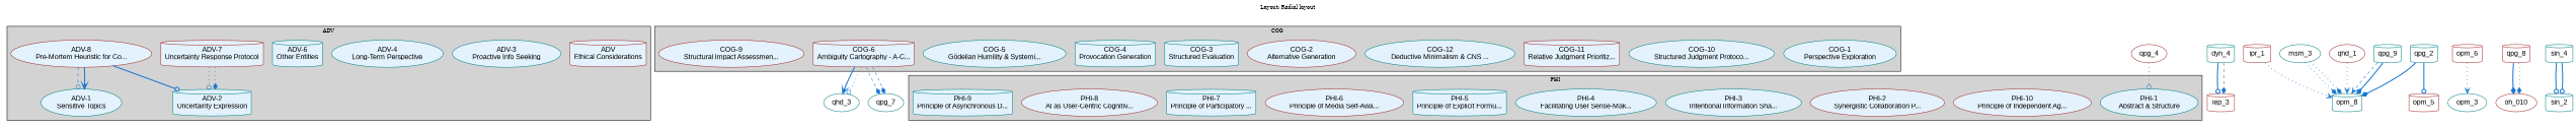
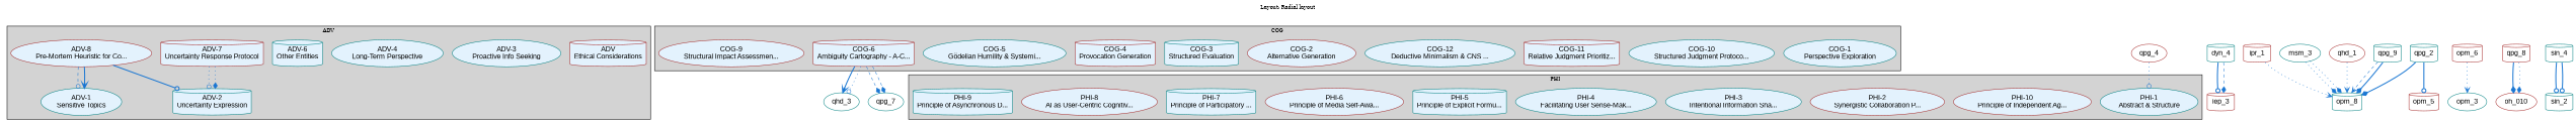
  digraph {
    fontsize=10
    label="Layout: Radial layout"
    labelloc=t
    rankdir=TB
    node [color=teal fillcolor="#E3F2FD" fontname=Arial shape=ellipse style=filled]
    edge [arrowhead=diamond color="#1976D2" fontname=Arial style=dotted]
    n1 [color=brown label="ADV\nEthical Considerations" shape=cylinder]
    n2 [label="ADV-1\nSensitive Topics"]
    n3 [label="ADV-2\nUncertainty Expression" shape=cylinder]
    n4 [label="ADV-3\nProactive Info Seeking"]
    n5 [label="ADV-4\nLong-Term Perspective"]
    n6 [label="ADV-6\nOther Entities" shape=cylinder]
    n7 [color=brown label="ADV-7\nUncertainty Response Protocol" shape=cylinder]
    n8 [color=brown label="ADV-8\nPre-Mortem Heuristic for Co..."]
    n9 [label="COG-1\nPerspective Exploration"]
    n10 [label="COG-10\nStructured Judgment Protoco..."]
    n11 [color=brown label="COG-11\nRelative Judgment Prioritiz..." shape=cylinder]
    n12 [label="COG-12\nDeductive Minimalism & CNS ..."]
    n13 [color=brown label="COG-2\nAlternative Generation"]
    n14 [label="COG-3\nStructured Evaluation" shape=cylinder]
-   n15 [label="COG-4\nProvocation Generation" shape=cylinder]
+   n15 [color=brown label="COG-4\nProvocation Generation" shape=cylinder]
    n16 [label="COG-5\nGödelian Humility & Systemi..."]
    n17 [color=brown label="COG-6\nAmbiguity Cartography - A-C..." shape=cylinder]
    n18 [color=brown label="COG-9\nStructural Impact Assessmen..."]
    n19 [label="PHI-1\nAbstract & Structure"]
    n20 [color=brown label="PHI-10\nPrinciple of Independent Ag..."]
    n21 [color=brown label="PHI-2\nSynergistic Collaboration P..."]
    n22 [label="PHI-3\nIntentional Information Sha..."]
    n23 [label="PHI-4\nFacilitating User Sense-Mak..."]
    n24 [label="PHI-5\nPrinciple of Explicit Formu..." shape=cylinder]
    n25 [color=brown label="PHI-6\nPrinciple of Media Self-Awa..."]
    n26 [label="PHI-7\nPrinciple of Participatory ..." shape=cylinder]
    n27 [color=brown label="PHI-8\nAI as User-Centric Cognitiv..."]
    n28 [label="PHI-9\nPrinciple of Asynchronous D..." shape=cylinder]
    qhd_3 [fillcolor="" style=""]
    qpg_7 [fillcolor="" style=""]
    dyn_4 [shape=cylinder fillcolor="" style=""]
    iep_3 [color=brown shape=cylinder fillcolor="" style=""]
    ipr_1 [color=brown shape=cylinder fillcolor="" style=""]
    opm_8 [shape=cylinder fillcolor="" style=""]
    msm_3 [fillcolor="" style=""]
    opm_6 [color=brown shape=cylinder fillcolor="" style=""]
    opm_3 [fillcolor="" style=""]
    qhd_1 [color=brown fillcolor="" style=""]
    qpg_2 [shape=cylinder fillcolor="" style=""]
    opm_5 [color=brown shape=cylinder fillcolor="" style=""]
    qpg_4 [color=brown fillcolor="" style=""]
    qpg_8 [color=brown shape=cylinder fillcolor="" style=""]
    oh_010 [color=brown fillcolor="" style=""]
    qpg_9 [shape=cylinder fillcolor="" style=""]
    sin_4 [shape=cylinder fillcolor="" style=""]
    sin_2 [shape=cylinder fillcolor="" style=""]
    subgraph cluster_1 {
      fillcolor=lightgrey
      label=ADV
      style=filled
      n1
      n2
      n3
      n4
      n5
      n6
      n7
      n8
    }
    subgraph cluster_2 {
      fillcolor=lightgrey
      label=COG
      style=filled
      n9
      n10
      n11
      n12
      n13
      n14
      n15
      n16
      n17
      n18
    }
    subgraph cluster_3 {
      fillcolor=lightgrey
      label=PHI
      style=filled
      n19
      n20
      n21
      n22
      n23
      n24
      n25
      n26
      n27
      n28
    }
    n7 -> n3 [arrowhead=odot]
    n7 -> n3
    n8 -> n2 [arrowhead=odot style=dashed]
    n8 -> n2 [arrowhead=vee style=bold]
    n8 -> n3 [arrowhead=odot style=bold]
    n17 -> qhd_3 [arrowhead=vee style=bold]
    n17 -> qhd_3 [arrowhead=odot]
    n17 -> qpg_7 [style=dashed]
    n17 -> qpg_7 [style=dashed]
    dyn_4 -> iep_3 [arrowhead=odot style=bold]
    dyn_4 -> iep_3 [style=dashed]
    ipr_1 -> opm_8 [arrowhead=vee]
    msm_3 -> opm_8
    msm_3 -> opm_8
    opm_6 -> opm_3 [arrowhead=vee]
    qhd_1 -> opm_8 [arrowhead=vee]
    qpg_2 -> opm_8 [style=bold]
    qpg_2 -> opm_5 [arrowhead=odot style=bold]
    qpg_4 -> n19 [arrowhead=odot]
    qpg_8 -> oh_010 [style=bold]
    qpg_8 -> oh_010
    qpg_9 -> opm_8 [arrowhead=vee style=dashed]
    qpg_9 -> opm_8 [style=bold]
    sin_4 -> sin_2 [arrowhead=odot style=bold]
    sin_4 -> sin_2 [arrowhead=odot style=bold]
  }
